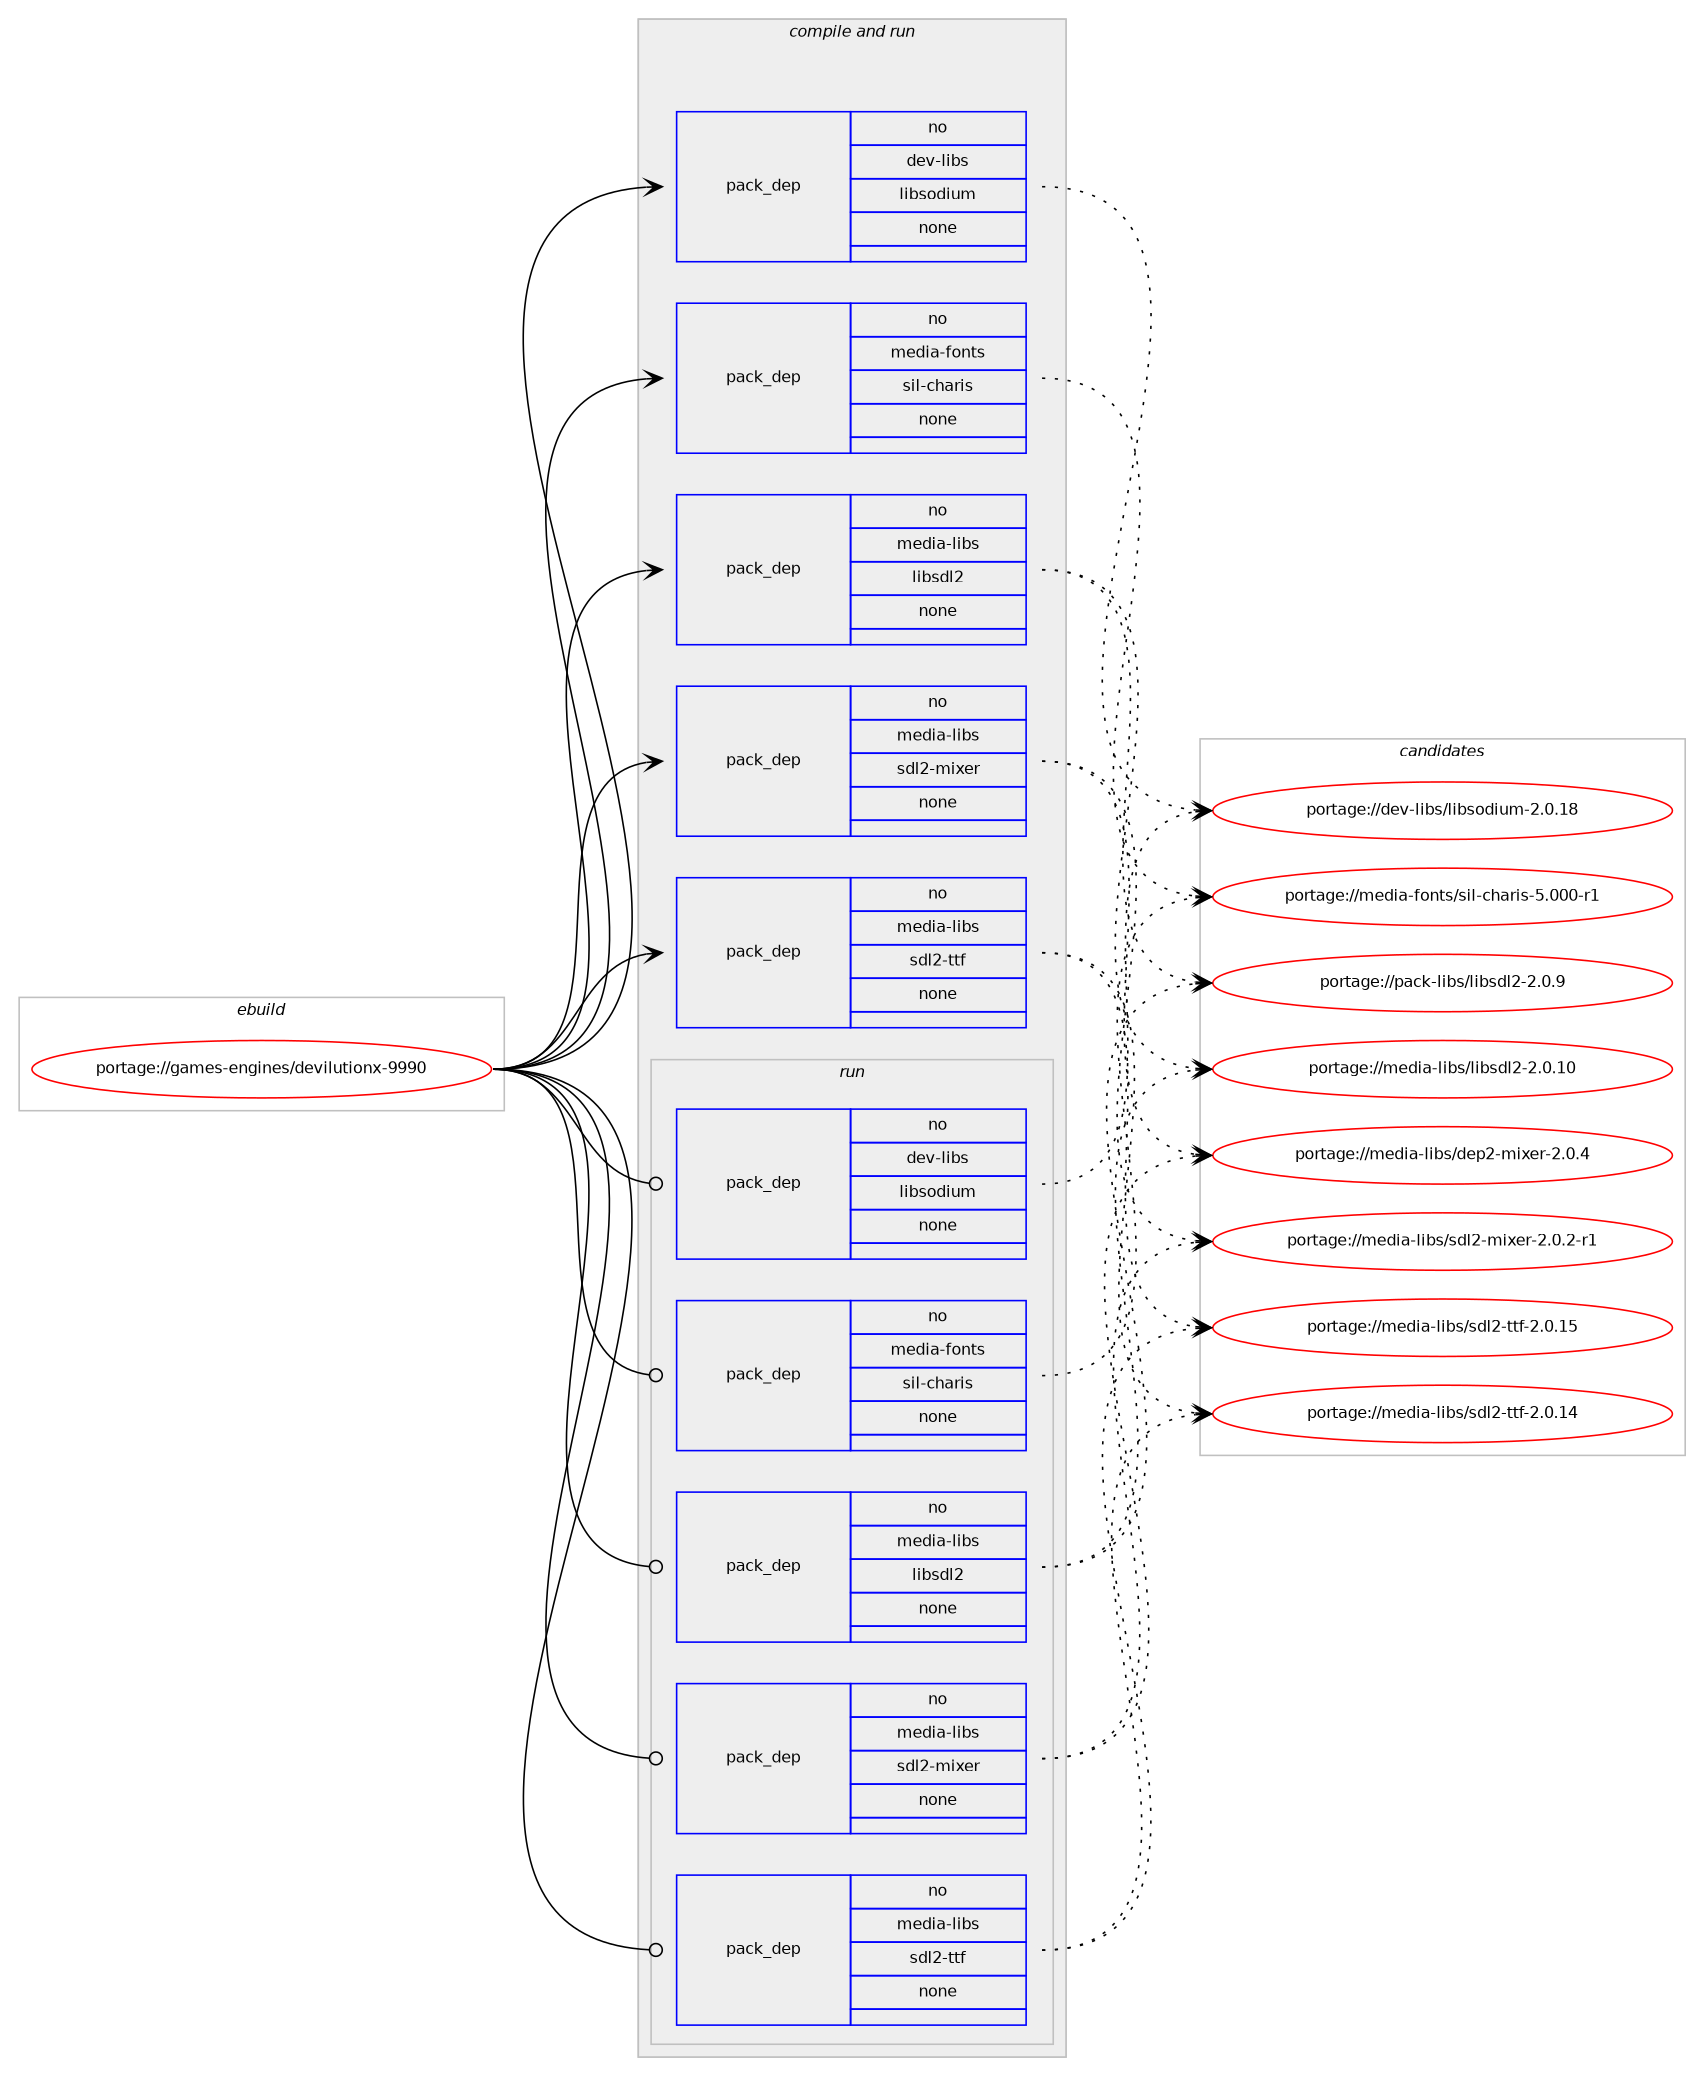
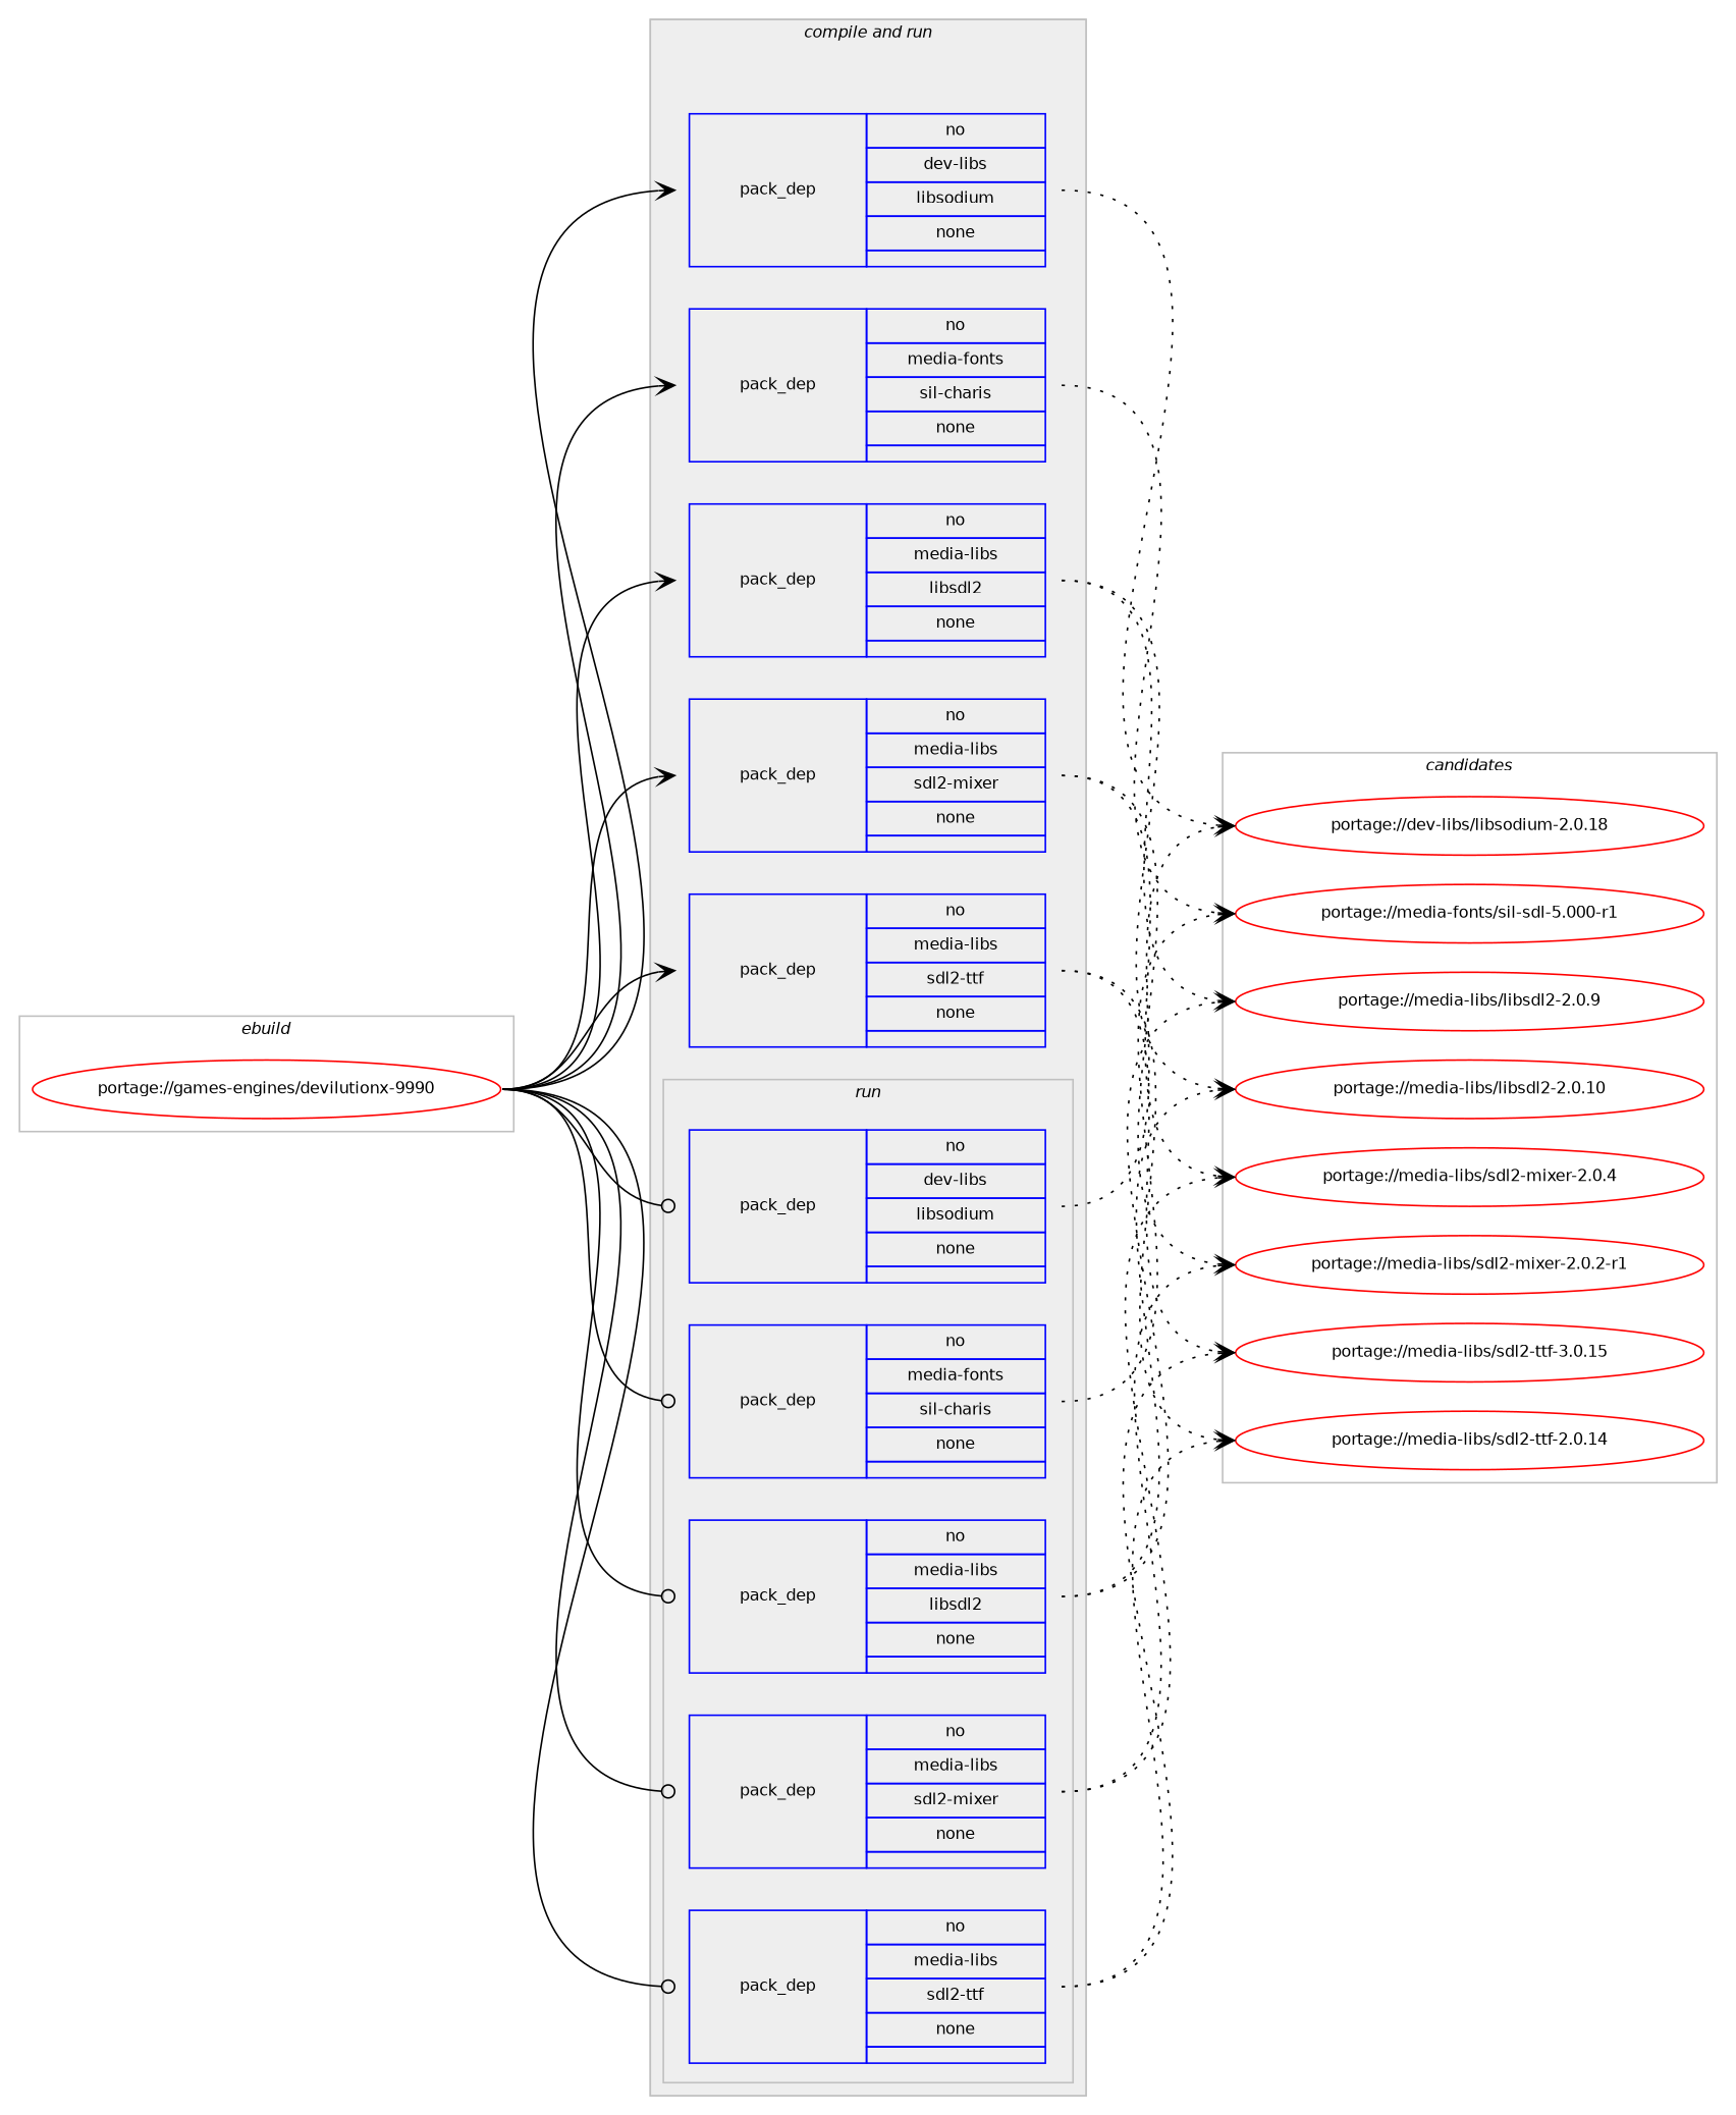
  digraph {
    compound=true
    concentrate=true
    fontname=Helvetica
    fontsize=10
    newrank=true
    rankdir=LR
    ranksep=1.5
    node [color=blue fontname=Helvetica fontsize=10 shape=none]
    edge [arrowhead=vee headport=w style=dotted tailport=e weight=100]
    n1 [color=red label="portage://games-engines/devilutionx-9990" width=4 shape=""]
    n2 [label=<<TABLE BORDER="0" CELLBORDER="1" CELLSPACING="0" CELLPADDING="4" WIDTH="220"><TR><TD ROWSPAN="6" CELLPADDING="30">pack_dep</TD></TR><TR><TD WIDTH="110">no</TD></TR><TR><TD>dev-libs</TD></TR><TR><TD>libsodium</TD></TR><TR><TD>none</TD></TR><TR><TD></TD></TR></TABLE>>]
    n3 [label=<<TABLE BORDER="0" CELLBORDER="1" CELLSPACING="0" CELLPADDING="4" WIDTH="220"><TR><TD ROWSPAN="6" CELLPADDING="30">pack_dep</TD></TR><TR><TD WIDTH="110">no</TD></TR><TR><TD>media-fonts</TD></TR><TR><TD>sil-charis</TD></TR><TR><TD>none</TD></TR><TR><TD></TD></TR></TABLE>>]
    n4 [label=<<TABLE BORDER="0" CELLBORDER="1" CELLSPACING="0" CELLPADDING="4" WIDTH="220"><TR><TD ROWSPAN="6" CELLPADDING="30">pack_dep</TD></TR><TR><TD WIDTH="110">no</TD></TR><TR><TD>media-libs</TD></TR><TR><TD>libsdl2</TD></TR><TR><TD>none</TD></TR><TR><TD></TD></TR></TABLE>>]
    n5 [label=<<TABLE BORDER="0" CELLBORDER="1" CELLSPACING="0" CELLPADDING="4" WIDTH="220"><TR><TD ROWSPAN="6" CELLPADDING="30">pack_dep</TD></TR><TR><TD WIDTH="110">no</TD></TR><TR><TD>media-libs</TD></TR><TR><TD>sdl2-mixer</TD></TR><TR><TD>none</TD></TR><TR><TD></TD></TR></TABLE>>]
    n6 [label=<<TABLE BORDER="0" CELLBORDER="1" CELLSPACING="0" CELLPADDING="4" WIDTH="220"><TR><TD ROWSPAN="6" CELLPADDING="30">pack_dep</TD></TR><TR><TD WIDTH="110">no</TD></TR><TR><TD>media-libs</TD></TR><TR><TD>sdl2-ttf</TD></TR><TR><TD>none</TD></TR><TR><TD></TD></TR></TABLE>>]
    n7 [label=<<TABLE BORDER="0" CELLBORDER="1" CELLSPACING="0" CELLPADDING="4" WIDTH="220"><TR><TD ROWSPAN="6" CELLPADDING="30">pack_dep</TD></TR><TR><TD WIDTH="110">no</TD></TR><TR><TD>dev-libs</TD></TR><TR><TD>libsodium</TD></TR><TR><TD>none</TD></TR><TR><TD></TD></TR></TABLE>>]
    n8 [label=<<TABLE BORDER="0" CELLBORDER="1" CELLSPACING="0" CELLPADDING="4" WIDTH="220"><TR><TD ROWSPAN="6" CELLPADDING="30">pack_dep</TD></TR><TR><TD WIDTH="110">no</TD></TR><TR><TD>media-fonts</TD></TR><TR><TD>sil-charis</TD></TR><TR><TD>none</TD></TR><TR><TD></TD></TR></TABLE>>]
    n9 [label=<<TABLE BORDER="0" CELLBORDER="1" CELLSPACING="0" CELLPADDING="4" WIDTH="220"><TR><TD ROWSPAN="6" CELLPADDING="30">pack_dep</TD></TR><TR><TD WIDTH="110">no</TD></TR><TR><TD>media-libs</TD></TR><TR><TD>libsdl2</TD></TR><TR><TD>none</TD></TR><TR><TD></TD></TR></TABLE>>]
    n10 [label=<<TABLE BORDER="0" CELLBORDER="1" CELLSPACING="0" CELLPADDING="4" WIDTH="220"><TR><TD ROWSPAN="6" CELLPADDING="30">pack_dep</TD></TR><TR><TD WIDTH="110">no</TD></TR><TR><TD>media-libs</TD></TR><TR><TD>sdl2-mixer</TD></TR><TR><TD>none</TD></TR><TR><TD></TD></TR></TABLE>>]
    n11 [label=<<TABLE BORDER="0" CELLBORDER="1" CELLSPACING="0" CELLPADDING="4" WIDTH="220"><TR><TD ROWSPAN="6" CELLPADDING="30">pack_dep</TD></TR><TR><TD WIDTH="110">no</TD></TR><TR><TD>media-libs</TD></TR><TR><TD>sdl2-ttf</TD></TR><TR><TD>none</TD></TR><TR><TD></TD></TR></TABLE>>]
    n12 [color=red label="portage://dev-libs/libsodium-2.0.18" width=4 shape=""]
-   n13 [color=red label="portage://media-fonts/sil-charis-5.000-r1" width=4 shape=""]
-   n14 [color=red label="portage://pack-libs/libsdl2-2.0.9" width=4 shape=""]
+   n13 [color=red label="portage://media-fonts/sil-sdl-5.000-r1" width=4 shape=""]
+   n14 [color=red label="portage://media-libs/libsdl2-2.0.9" width=4 shape=""]
    n15 [color=red label="portage://media-libs/libsdl2-2.0.10" width=4 shape=""]
-   n16 [color=red label="portage://media-libs/dep2-mixer-2.0.4" width=4 shape=""]
+   n16 [color=red label="portage://media-libs/sdl2-mixer-2.0.4" width=4 shape=""]
    n17 [color=red label="portage://media-libs/sdl2-mixer-2.0.2-r1" width=4 shape=""]
-   n18 [color=red label="portage://media-libs/sdl2-ttf-2.0.15" width=4 shape=""]
+   n18 [color=red label="portage://media-libs/sdl2-ttf-3.0.15" width=4 shape=""]
    n19 [color=red label="portage://media-libs/sdl2-ttf-2.0.14" width=4 shape=""]
    subgraph cluster_1 {
      color=gray
      label=<<i>ebuild</i>>
      n1
    }
    subgraph cluster_2 {
      color=gray
      label=<<i>dependencies</i>>
      subgraph cluster_3 {
        color=gray
        fillcolor="#eeeeee"
        label=<<i>compile</i>>
        style=filled
        subgraph sub_4 {
          color=gray
          fillcolor="#eeeeee"
          label=<<i>compile</i>>
          style=filled
          n2
        }
        subgraph sub_5 {
          color=gray
          fillcolor="#eeeeee"
          label=<<i>compile</i>>
          style=filled
          n3
        }
        subgraph sub_6 {
          color=gray
          fillcolor="#eeeeee"
          label=<<i>compile</i>>
          style=filled
          n4
        }
        subgraph sub_7 {
          color=gray
          fillcolor="#eeeeee"
          label=<<i>compile</i>>
          style=filled
          n5
        }
        subgraph sub_8 {
          color=gray
          fillcolor="#eeeeee"
          label=<<i>compile</i>>
          style=filled
          n6
        }
      }
      subgraph cluster_9 {
        color=gray
        fillcolor="#eeeeee"
        label=<<i>compile and run</i>>
        style=filled
      }
      subgraph cluster_10 {
        color=gray
        fillcolor="#eeeeee"
        label=<<i>run</i>>
        style=filled
        subgraph sub_11 {
          color=gray
          fillcolor="#eeeeee"
          label=<<i>run</i>>
          style=filled
          n7
        }
        subgraph sub_12 {
          color=gray
          fillcolor="#eeeeee"
          label=<<i>run</i>>
          style=filled
          n8
        }
        subgraph sub_13 {
          color=gray
          fillcolor="#eeeeee"
          label=<<i>run</i>>
          style=filled
          n9
        }
        subgraph sub_14 {
          color=gray
          fillcolor="#eeeeee"
          label=<<i>run</i>>
          style=filled
          n10
        }
        subgraph sub_15 {
          color=gray
          fillcolor="#eeeeee"
          label=<<i>run</i>>
          style=filled
          n11
        }
      }
    }
    subgraph cluster_16 {
      color=gray
      label=<<i>candidates</i>>
      rank=same
      subgraph sub_17 {
        color=black
        label=<<i>candidates</i>>
        nodesep=1
        rank=same
        n12
      }
      subgraph sub_18 {
        color=black
        label=<<i>candidates</i>>
        nodesep=1
        rank=same
        n13
      }
      subgraph sub_19 {
        color=black
        label=<<i>candidates</i>>
        nodesep=1
        rank=same
        n14
        n15
      }
      subgraph sub_20 {
        color=black
        label=<<i>candidates</i>>
        nodesep=1
        rank=same
        n16
        n17
      }
      subgraph sub_21 {
        color=black
        label=<<i>candidates</i>>
        nodesep=1
        rank=same
        n18
        n19
      }
      subgraph sub_22 {
        color=black
        label=<<i>candidates</i>>
        nodesep=1
        rank=same
        n12
      }
      subgraph sub_23 {
        color=black
        label=<<i>candidates</i>>
        nodesep=1
        rank=same
        n13
      }
      subgraph sub_24 {
        color=black
        label=<<i>candidates</i>>
        nodesep=1
        rank=same
        n14
        n15
      }
      subgraph sub_25 {
        color=black
        label=<<i>candidates</i>>
        nodesep=1
        rank=same
        n16
        n17
      }
      subgraph sub_26 {
        color=black
        label=<<i>candidates</i>>
        nodesep=1
        rank=same
        n18
        n19
      }
    }
    n1 -> n2 [style=solid weight=20]
    n1 -> n3 [style=solid weight=20]
    n1 -> n4 [style=solid weight=20]
    n1 -> n5 [style=solid weight=20]
    n1 -> n6 [style=solid weight=20]
    n1 -> n7 [arrowhead=odot style=solid weight=20]
    n1 -> n8 [arrowhead=odot style=solid weight=20]
    n1 -> n9 [arrowhead=odot style=solid weight=20]
    n1 -> n10 [arrowhead=odot style=solid weight=20]
    n1 -> n11 [arrowhead=odot style=solid weight=20]
    n2 -> n12
    n3 -> n13
    n4 -> n14
    n4 -> n15
    n5 -> n16
    n5 -> n17
    n6 -> n18
    n6 -> n19
    n7 -> n12
    n8 -> n13
    n9 -> n14
    n9 -> n15
    n10 -> n16
    n10 -> n17
    n11 -> n18
    n11 -> n19
  }
